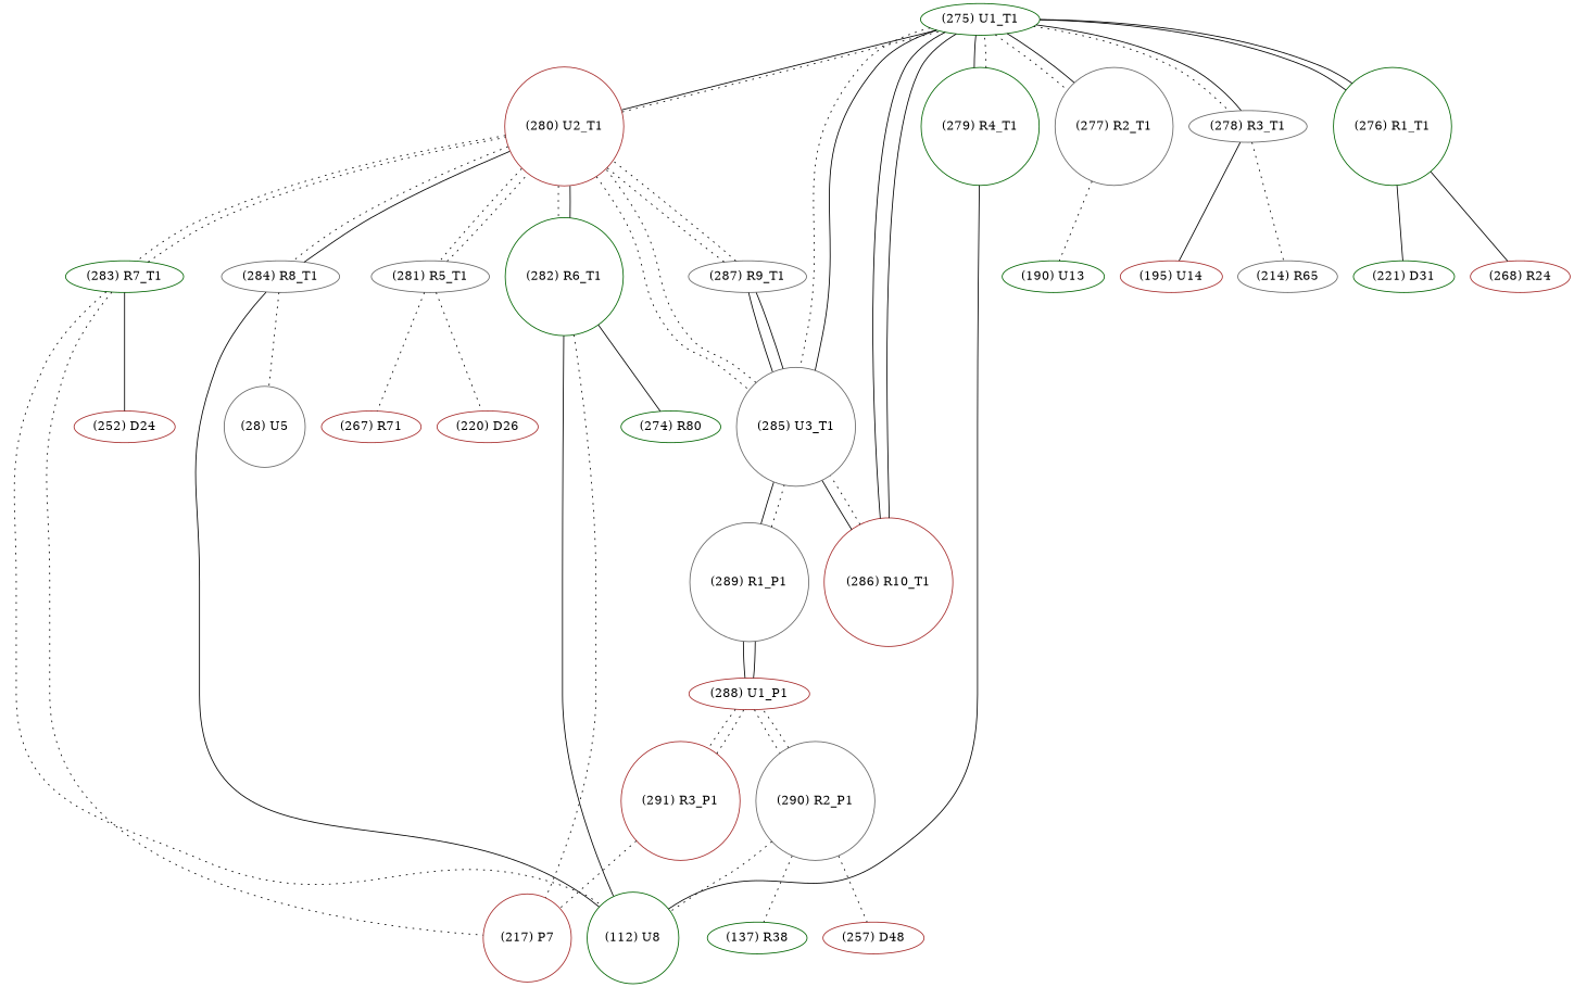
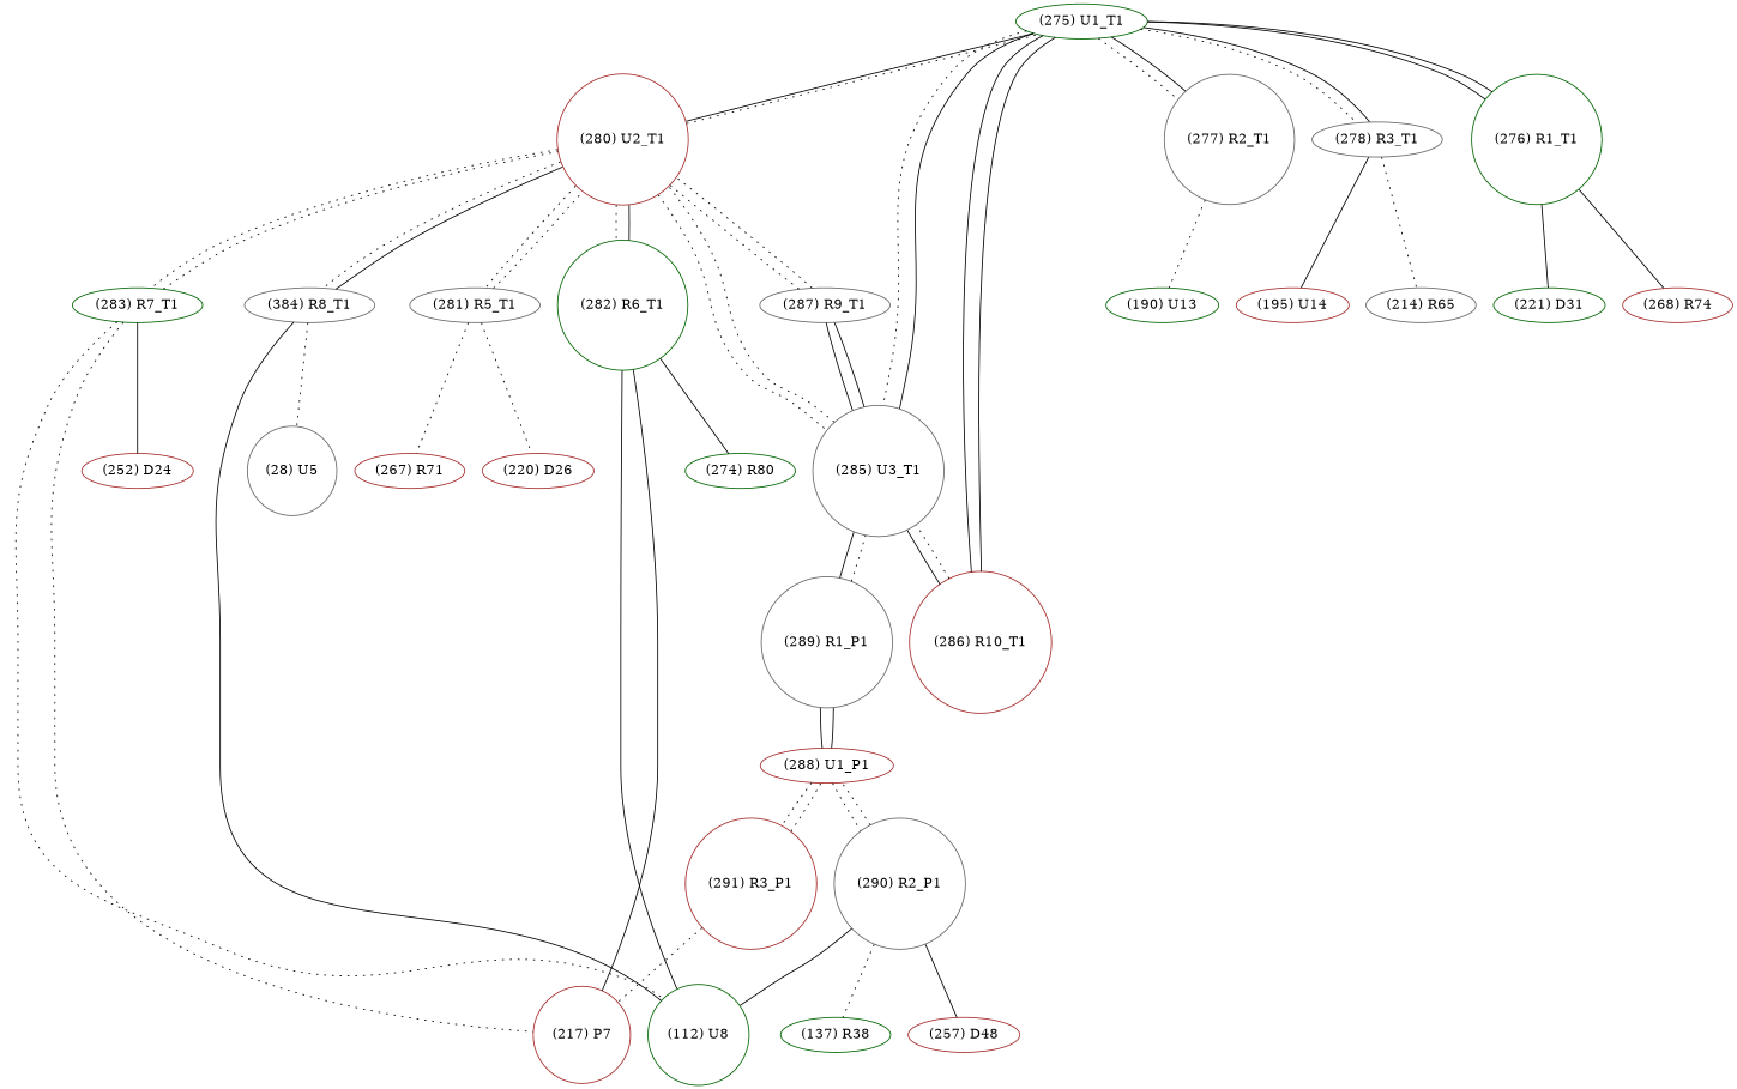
  graph {
    node [color=brown shape=ellipse]
    edge [style=dotted]
    n1 [color=darkgreen label="(275) U1_T1"]
    n2 [label="(280) U2_T1" shape=circle]
    n3 [color=gray40 label="(285) U3_T1" shape=circle]
    n4 [label="(286) R10_T1" shape=circle]
-   n5 [color=darkgreen label="(279) R4_T1" shape=circle]
    n6 [color=gray40 label="(277) R2_T1" shape=circle]
    n7 [color=gray40 label="(278) R3_T1"]
    n8 [color=darkgreen label="(276) R1_T1" shape=circle]
    n9 [color=darkgreen label="(283) R7_T1"]
-   n10 [color=gray40 label="(284) R8_T1"]
+   n10 [color=gray40 label="(384) R8_T1"]
    n11 [color=gray40 label="(281) R5_T1"]
    n12 [color=darkgreen label="(282) R6_T1" shape=circle]
    n13 [color=gray40 label="(287) R9_T1"]
    n14 [color=gray40 label="(289) R1_P1" shape=circle]
    n15 [color=darkgreen label="(112) U8" shape=circle]
    n16 [color=darkgreen label="(190) U13"]
    n17 [label="(195) U14"]
    n18 [color=gray40 label="(214) R65"]
    n19 [color=darkgreen label="(221) D31"]
-   n20 [label="(268) R24"]
+   n20 [label="(268) R74"]
    n21 [label="(217) P7" shape=circle]
    n22 [label="(252) D24"]
    n23 [color=gray40 label="(28) U5" shape=circle]
    n24 [label="(267) R71"]
    n25 [label="(220) D26"]
    n26 [color=darkgreen label="(274) R80"]
    n27 [label="(288) U1_P1"]
    n28 [label="(291) R3_P1" shape=circle]
    n29 [color=gray40 label="(290) R2_P1" shape=circle]
    n30 [color=darkgreen label="(137) R38"]
    n31 [label="(257) D48"]
    n1 -- n2 [style=solid]
    n1 -- n3
    n1 -- n4 [style=solid]
-   n1 -- n5 [style=solid]
    n1 -- n6
    n1 -- n7
    n1 -- n8 [style=solid]
    n2 -- n1
    n2 -- n3
    n2 -- n9
    n2 -- n10
    n2 -- n11
    n2 -- n12
    n2 -- n13
    n3 -- n1 [style=solid]
    n3 -- n2
    n3 -- n4 [style=solid]
    n3 -- n13 [style=solid]
    n3 -- n14 [style=solid]
    n4 -- n1 [style=solid]
    n4 -- n3
-   n5 -- n1
-   n5 -- n15 [style=solid]
    n6 -- n1 [style=solid]
    n6 -- n16
    n7 -- n1 [style=solid]
    n7 -- n17 [style=solid]
    n7 -- n18
    n8 -- n1 [style=solid]
    n8 -- n19 [style=solid]
    n8 -- n20 [style=solid]
    n9 -- n2
    n9 -- n15
    n9 -- n21
    n9 -- n22 [style=solid]
    n10 -- n2 [style=solid]
    n10 -- n15 [style=solid]
    n10 -- n23
    n11 -- n2
    n11 -- n24
    n11 -- n25
    n12 -- n2 [style=solid]
    n12 -- n15 [style=solid]
-   n12 -- n21
+   n12 -- n21 [style=solid]
    n12 -- n26 [style=solid]
    n13 -- n2
    n13 -- n3 [style=solid]
    n14 -- n3
    n14 -- n27 [style=solid]
    n27 -- n14 [style=solid]
    n27 -- n28
    n27 -- n29
    n28 -- n21
    n28 -- n27
-   n29 -- n15
+   n29 -- n15 [style=solid]
    n29 -- n27
    n29 -- n30
-   n29 -- n31
+   n29 -- n31 [style=solid]
  }
